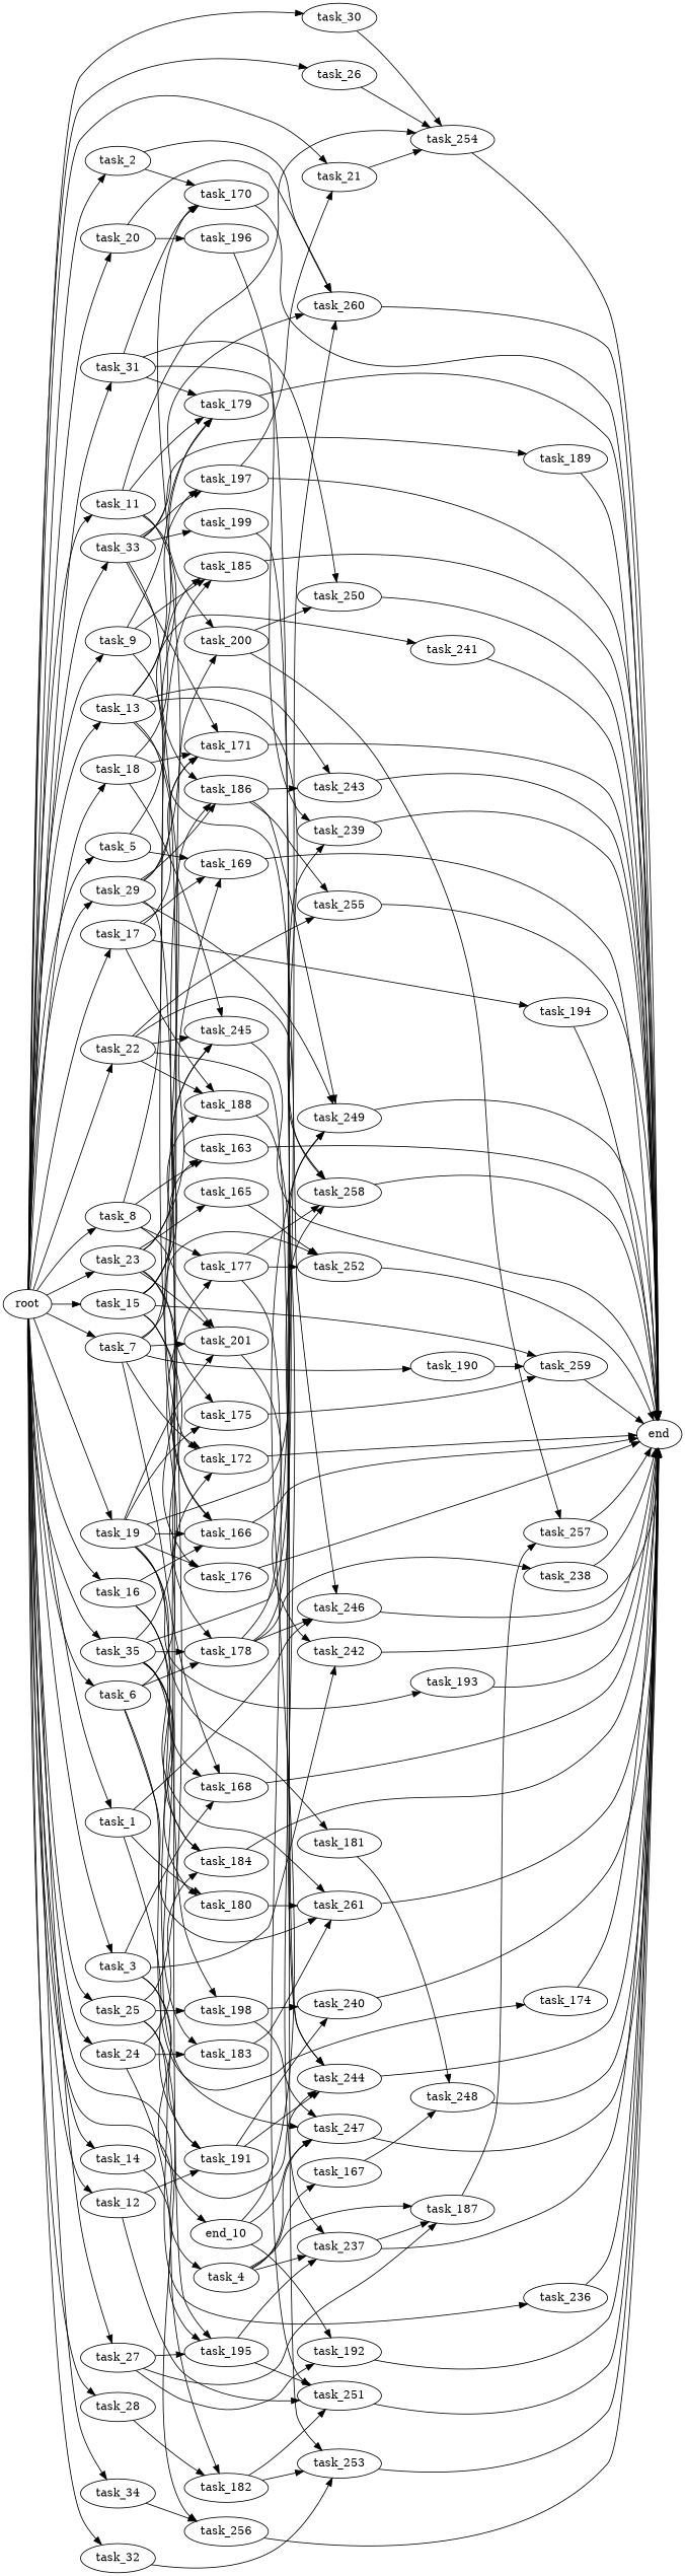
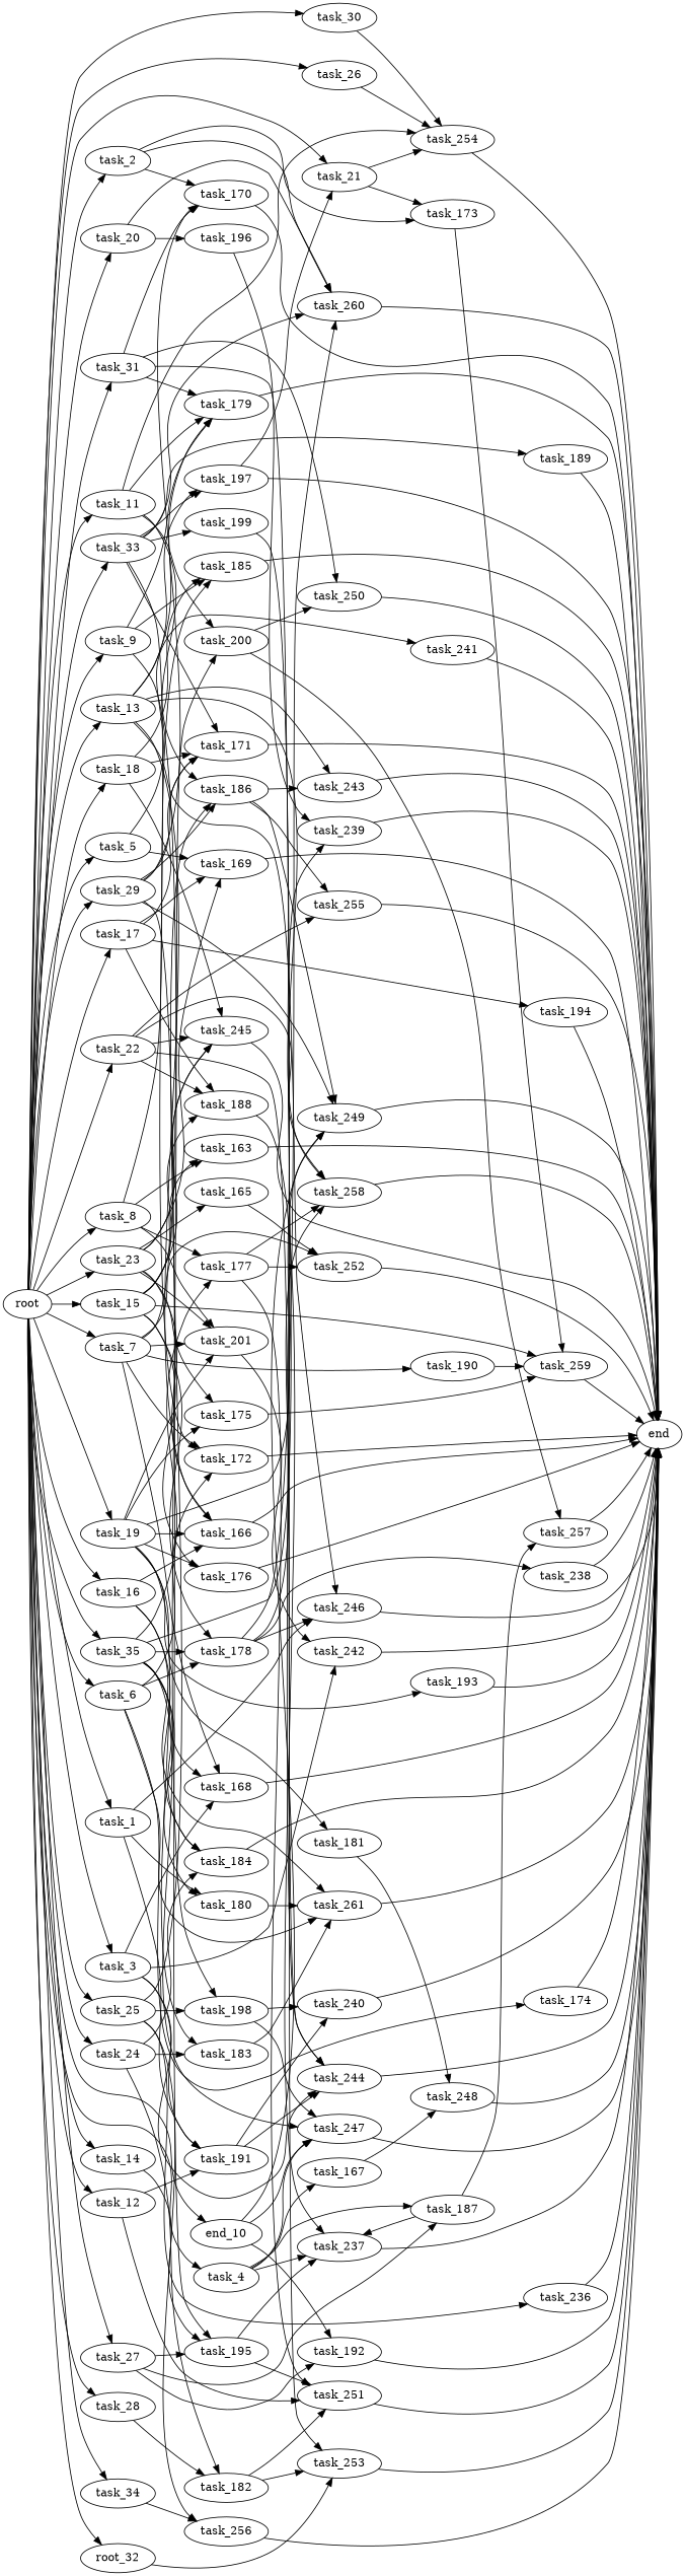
  digraph {
    rankdir=LR
    root
    task_11
    task_2
    task_21
    task_23
    task_33
    task_14
    task_3
    task_28
    task_22
    task_5
    task_9
    task_27
    task_35
    task_20
    task_30
    task_8
    task_15
    task_24
    task_31
    task_12
-   task_32
+   task_32 [label=root_32]
    n23 [label=end_10]
    task_29
    task_1
    task_34
    task_4
    task_13
    task_16
    task_18
    task_26
    task_25
    task_19
    task_17
    task_6
    task_7
    task_254
    task_179
    task_186
    task_200
+   task_173
    task_260
    task_170
    task_201
    task_165
    task_166
    task_245
    task_175
    task_169
    task_197
    task_171
    task_199
    task_172
    task_189
    task_195
    task_242
    task_244
    task_168
    task_191
    task_182
    task_258
    task_188
    task_255
    task_241
    task_185
    task_198
    task_187
    task_192
    task_239
    task_178
    task_247
    task_177
    task_180
    task_184
    task_196
    task_163
    task_259
    task_176
    task_183
    task_253
    task_250
    task_251
    task_249
    task_246
    task_256
    task_167
    task_237
    task_243
    task_261
    task_236
    task_193
    task_181
    task_194
    task_174
    task_252
    task_190
    end
    task_257
    task_238
    task_248
    task_240
    root -> task_11
    root -> task_2
    root -> task_21
    root -> task_23
    root -> task_33
    root -> task_14
    root -> task_3
    root -> task_28
    root -> task_22
    root -> task_5
    root -> task_9
    root -> task_27
    root -> task_35
    root -> task_20
    root -> task_30
    root -> task_8
    root -> task_15
    root -> task_24
    root -> task_31
    root -> task_12
    root -> task_32
    root -> n23
    root -> task_29
    root -> task_1
    root -> task_34
    root -> task_4
    root -> task_13
    root -> task_16
    root -> task_18
    root -> task_26
    root -> task_25
    root -> task_19
    root -> task_17
    root -> task_6
    root -> task_7
    task_11 -> task_254
    task_11 -> task_179
    task_11 -> task_186
    task_11 -> task_200
+   task_2 -> task_173
    task_2 -> task_260
    task_2 -> task_170
    task_21 -> task_254
+   task_21 -> task_173
    task_23 -> task_201
    task_23 -> task_165
    task_23 -> task_166
    task_23 -> task_245
    task_23 -> task_175
    task_23 -> task_169
    task_33 -> task_260
    task_33 -> task_197
    task_33 -> task_171
    task_33 -> task_199
    task_33 -> task_172
    task_33 -> task_189
    task_14 -> task_195
    task_3 -> task_242
    task_3 -> task_244
    task_3 -> task_168
    task_3 -> task_191
    task_28 -> task_182
    task_22 -> task_245
    task_22 -> task_244
    task_22 -> task_258
    task_22 -> task_188
    task_22 -> task_255
    task_5 -> task_169
    task_5 -> task_241
    task_9 -> task_179
    task_9 -> task_185
    task_9 -> task_198
    task_27 -> task_195
    task_27 -> task_187
    task_27 -> task_192
    task_35 -> task_168
    task_35 -> task_239
    task_35 -> task_178
    task_35 -> task_247
    task_35 -> task_177
    task_35 -> task_180
    task_35 -> task_184
    task_20 -> task_260
    task_20 -> task_196
    task_30 -> task_254
    task_8 -> task_201
    task_8 -> task_185
    task_8 -> task_177
    task_8 -> task_163
    task_15 -> task_245
    task_15 -> task_188
    task_15 -> task_178
    task_15 -> task_163
    task_15 -> task_259
    task_15 -> task_176
    task_24 -> task_182
    task_24 -> task_184
    task_24 -> task_183
    task_31 -> task_179
    task_31 -> task_170
    task_31 -> task_253
    task_31 -> task_250
    task_12 -> task_191
    task_12 -> task_251
    task_32 -> task_253
    n23 -> task_192
    n23 -> task_247
    n23 -> task_249
    task_29 -> task_186
    task_29 -> task_170
    task_29 -> task_171
    task_29 -> task_195
    task_29 -> task_249
    task_1 -> task_191
    task_1 -> task_180
    task_1 -> task_246
    task_34 -> task_256
    task_4 -> task_187
    task_4 -> task_247
    task_4 -> task_167
    task_4 -> task_237
    task_13 -> task_179
    task_13 -> task_166
    task_13 -> task_197
    task_13 -> task_258
    task_13 -> task_246
    task_13 -> task_243
    task_16 -> task_166
    task_16 -> task_184
    task_16 -> task_261
    task_18 -> task_245
    task_18 -> task_171
    task_18 -> task_185
    task_26 -> task_254
    task_25 -> task_186
    task_25 -> task_198
    task_25 -> task_256
    task_25 -> task_236
    task_19 -> task_201
    task_19 -> task_166
    task_19 -> task_175
    task_19 -> task_176
    task_19 -> task_183
    task_19 -> task_249
    task_19 -> task_193
    task_19 -> task_181
    task_17 -> task_169
    task_17 -> task_171
    task_17 -> task_188
    task_17 -> task_194
    task_6 -> task_172
    task_6 -> task_178
    task_6 -> task_261
    task_6 -> task_174
    task_7 -> task_200
    task_7 -> task_201
    task_7 -> task_172
    task_7 -> task_168
    task_7 -> task_252
    task_7 -> task_190
    task_254 -> end
    task_179 -> end
    task_186 -> task_255
    task_186 -> task_249
    task_186 -> task_243
    task_200 -> task_250
    task_200 -> task_257
+   task_173 -> task_259
    task_260 -> end
    task_170 -> end
    task_201 -> task_242
    task_165 -> task_252
    task_166 -> end
    task_245 -> end
    task_175 -> task_259
    task_169 -> end
    task_197 -> task_21
    task_197 -> end
    task_171 -> end
    task_199 -> task_244
    task_172 -> end
    task_189 -> end
    task_195 -> task_251
    task_195 -> task_237
    task_242 -> end
    task_244 -> end
    task_168 -> end
    task_191 -> task_244
    task_191 -> task_240
    task_182 -> task_253
    task_182 -> task_251
    task_258 -> end
    task_188 -> task_237
    task_255 -> end
    task_241 -> end
    task_185 -> end
    task_198 -> task_247
    task_198 -> task_240
-   task_237 -> task_187
+   task_187 -> task_237
    task_187 -> task_257
    task_192 -> end
    task_239 -> end
    task_178 -> task_260
    task_178 -> task_258
    task_178 -> task_246
    task_178 -> task_238
    task_247 -> end
    task_177 -> task_258
    task_177 -> task_251
    task_177 -> task_252
    task_180 -> task_261
    task_184 -> end
    task_196 -> task_239
    task_163 -> end
    task_259 -> end
    task_176 -> end
    task_183 -> task_261
    task_253 -> end
    task_250 -> end
    task_251 -> end
    task_249 -> end
    task_246 -> end
    task_256 -> end
    task_167 -> task_248
    task_237 -> end
    task_243 -> end
    task_261 -> end
    task_236 -> end
    task_193 -> end
    task_181 -> task_248
    task_194 -> end
    task_174 -> end
    task_252 -> end
    task_190 -> task_259
    task_257 -> end
    task_238 -> end
    task_248 -> end
    task_240 -> end
  }
